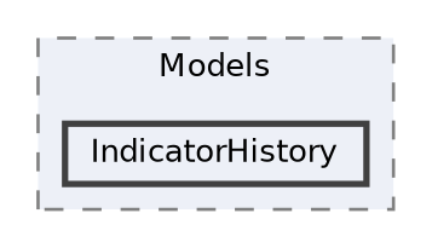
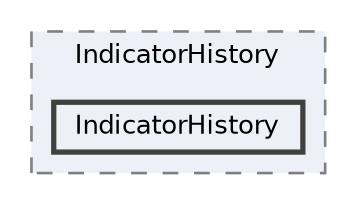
  digraph {
    compound=true
    n1 [color=grey25 fillcolor="#edf0f7" fontname=Helvetica fontsize=10 height=0.2 label=IndicatorHistory shape=box style="filled,bold" width=0.4]
    subgraph cluster_1 {
      bgcolor="#edf0f7"
      fontname=Helvetica
      fontsize=10
-     label=Models
+     label=IndicatorHistory
      pencolor=grey50
      style="filled,dashed"
      n1
    }
  }
